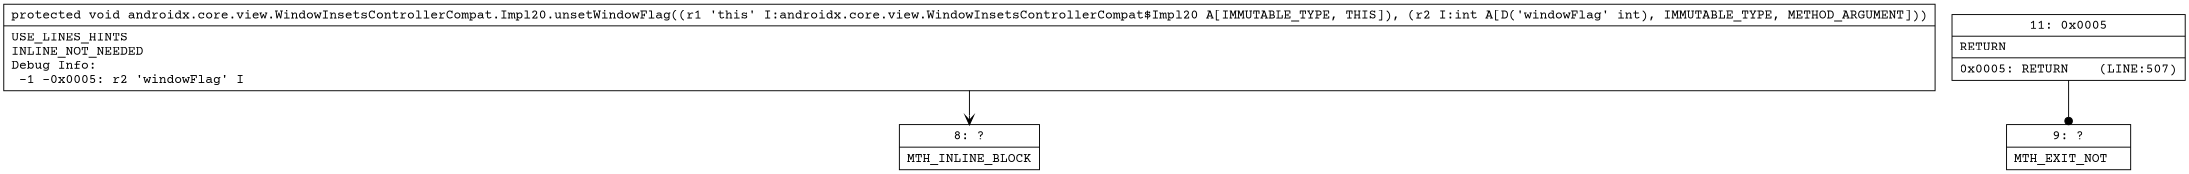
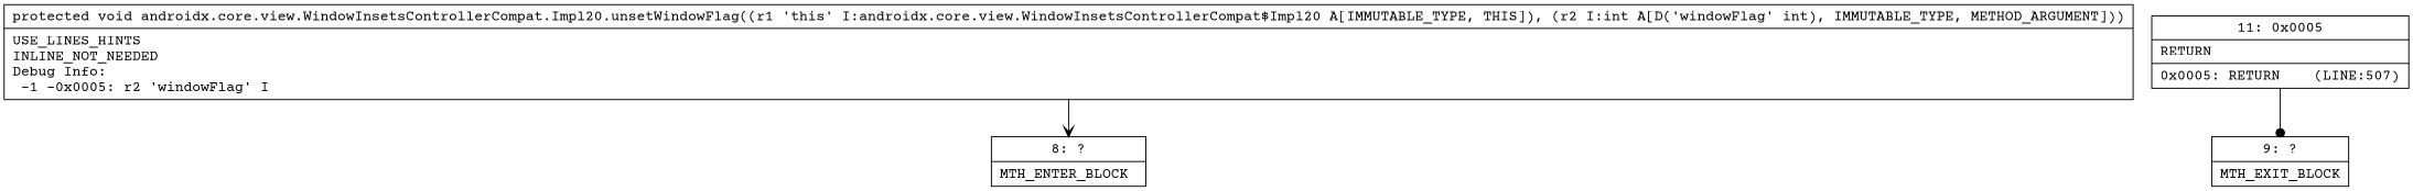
  digraph {
    fontname="Courier Prime"
    node [fontname="Courier Prime" shape=record]
    edge [fontname="Courier Prime"]
-   n1 [label="{8\:\ ?|MTH_INLINE_BLOCK\l}"]
+   n1 [label="{8\:\ ?|MTH_ENTER_BLOCK\l}"]
    n2 [label="{11\:\ 0x0005|RETURN\l|0x0005: RETURN    (LINE:507)\l}"]
-   n3 [label="{9\:\ ?|MTH_EXIT_NOT\l}"]
+   n3 [label="{9\:\ ?|MTH_EXIT_BLOCK\l}"]
    n4 [label="{protected void androidx.core.view.WindowInsetsControllerCompat.Impl20.unsetWindowFlag((r1 'this' I:androidx.core.view.WindowInsetsControllerCompat$Impl20 A[IMMUTABLE_TYPE, THIS]), (r2 I:int A[D('windowFlag' int), IMMUTABLE_TYPE, METHOD_ARGUMENT]))  | USE_LINES_HINTS\lINLINE_NOT_NEEDED\lDebug Info:\l  \-1 \-0x0005: r2 'windowFlag' I\l}"]
    n2 -> n3 [arrowhead=dot]
    n4 -> n1 [arrowhead=vee]
  }
